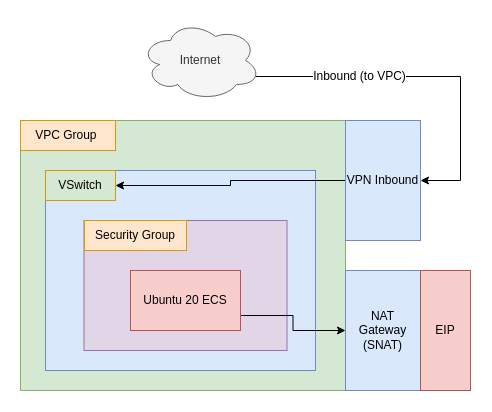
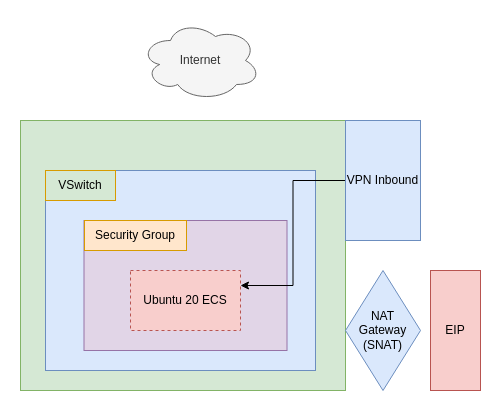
  <mxCell id="0" />
  <mxCell id="1" parent="0" />
  <mxCell id="2" value="" style="rounded=0;whiteSpace=wrap;html=1;fillColor=#d5e8d4;strokeColor=#82b366;" parent="1" vertex="1"><mxGeometry x="20" y="120" width="325" height="270" as="geometry" /></mxCell>
- <mxCell id="3" value="VPC Group&amp;nbsp;" style="rounded=0;whiteSpace=wrap;html=1;fillColor=#ffe6cc;strokeColor=#d79b00;" parent="1" vertex="1"><mxGeometry x="20" y="120" width="95" height="30" as="geometry" /></mxCell>
  <mxCell id="4" value="" style="rounded=0;whiteSpace=wrap;html=1;fillColor=#dae8fc;strokeColor=#6c8ebf;" parent="1" vertex="1"><mxGeometry x="45" y="170" width="270" height="200" as="geometry" /></mxCell>
  <mxCell id="5" value="" style="rounded=0;whiteSpace=wrap;html=1;fillColor=#e1d5e7;strokeColor=#9673a6;" parent="1" vertex="1"><mxGeometry x="83.5" y="220" width="203" height="130" as="geometry" /></mxCell>
- <mxCell id="6" style="edgeStyle=orthogonalEdgeStyle;rounded=0;orthogonalLoop=1;jettySize=auto;html=1;exitX=1;exitY=0.75;exitDx=0;exitDy=0;entryX=0;entryY=0.5;entryDx=0;entryDy=0;" parent="1" source="7" target="15" edge="1"><mxGeometry relative="1" as="geometry" /></mxCell>
- <mxCell id="7" value="Ubuntu 20 ECS" style="rounded=0;whiteSpace=wrap;html=1;fillColor=#f8cecc;strokeColor=#b85450;" parent="1" vertex="1"><mxGeometry x="130" y="270" width="110" height="60" as="geometry" /></mxCell>
+ <mxCell id="7" value="Ubuntu 20 ECS" style="rounded=0;whiteSpace=wrap;html=1;fillColor=#f8cecc;strokeColor=#b85450;dashed=1;" parent="1" vertex="1"><mxGeometry x="130" y="270" width="110" height="60" as="geometry" /></mxCell>
  <mxCell id="8" value="Security Group" style="rounded=0;whiteSpace=wrap;html=1;fillColor=#ffe6cc;strokeColor=#d79b00;" parent="1" vertex="1"><mxGeometry x="84" y="220" width="102" height="30" as="geometry" /></mxCell>
  <mxCell id="9" value="VSwitch" style="rounded=0;whiteSpace=wrap;html=1;fillColor=#d5e8d4;strokeColor=#d79b00;" parent="1" vertex="1"><mxGeometry x="45" y="170" width="70" height="30" as="geometry" /></mxCell>
- <mxCell id="10" style="edgeStyle=orthogonalEdgeStyle;rounded=0;orthogonalLoop=1;jettySize=auto;html=1;exitX=0.96;exitY=0.7;exitDx=0;exitDy=0;exitPerimeter=0;entryX=1;entryY=0.5;entryDx=0;entryDy=0;" parent="1" source="12" target="14" edge="1"><mxGeometry relative="1" as="geometry"><mxPoint x="470" y="180" as="targetPoint" /><Array as="points"><mxPoint x="460" y="76" /><mxPoint x="460" y="180" /></Array></mxGeometry></mxCell>
- <mxCell id="11" value="Inbound (to VPC)" style="text;html=1;align=center;verticalAlign=middle;resizable=0;points=[];;labelBackgroundColor=#ffffff;" parent="10" vertex="1" connectable="0"><mxGeometry x="-0.712" y="-1" relative="1" as="geometry"><mxPoint x="53" y="-2" as="offset" /></mxGeometry></mxCell>
  <mxCell id="12" value="Internet" style="ellipse;shape=cloud;whiteSpace=wrap;html=1;fillColor=#f5f5f5;strokeColor=#666666;fontColor=#333333;" parent="1" vertex="1"><mxGeometry x="140" y="20" width="120" height="80" as="geometry" /></mxCell>
- <mxCell id="13" style="edgeStyle=orthogonalEdgeStyle;rounded=0;orthogonalLoop=1;jettySize=auto;html=1;exitX=0;exitY=0.5;exitDx=0;exitDy=0;" parent="1" source="14" target="9" edge="1"><mxGeometry relative="1" as="geometry" /></mxCell>
+ <mxCell id="13" style="edgeStyle=orthogonalEdgeStyle;rounded=0;orthogonalLoop=1;jettySize=auto;html=1;exitX=0;exitY=0.5;exitDx=0;exitDy=0;entryX=1;entryY=0.25;entryDx=0;entryDy=0;" parent="1" source="14" target="7" edge="1"><mxGeometry relative="1" as="geometry" /></mxCell>
  <mxCell id="14" value="VPN Inbound" style="rounded=0;whiteSpace=wrap;html=1;fillColor=#dae8fc;strokeColor=#6c8ebf;" parent="1" vertex="1"><mxGeometry x="345" y="120" width="75" height="120" as="geometry" /></mxCell>
- <mxCell id="15" value="NAT Gateway&lt;br&gt;(SNAT)" style="rounded=0;whiteSpace=wrap;html=1;fillColor=#dae8fc;strokeColor=#6c8ebf;" parent="1" vertex="1"><mxGeometry x="345" y="270" width="75" height="120" as="geometry" /></mxCell>
- <mxCell id="16" value="EIP" style="rounded=0;whiteSpace=wrap;html=1;fillColor=#f8cecc;strokeColor=#b85450;" parent="1" vertex="1"><mxGeometry x="420" y="270" width="50" height="120" as="geometry" /></mxCell>
+ <mxCell id="15" value="NAT Gateway&lt;br&gt;(SNAT)" style="rhombus;whiteSpace=wrap;html=1;fillColor=#dae8fc;strokeColor=#6c8ebf;" parent="1" vertex="1"><mxGeometry x="345" y="270" width="75" height="120" as="geometry" /></mxCell>
+ <mxCell id="16" value="EIP" style="rounded=0;whiteSpace=wrap;html=1;fillColor=#f8cecc;strokeColor=#b85450;" parent="1" vertex="1"><mxGeometry x="430" y="270" width="50" height="120" as="geometry" /></mxCell>
